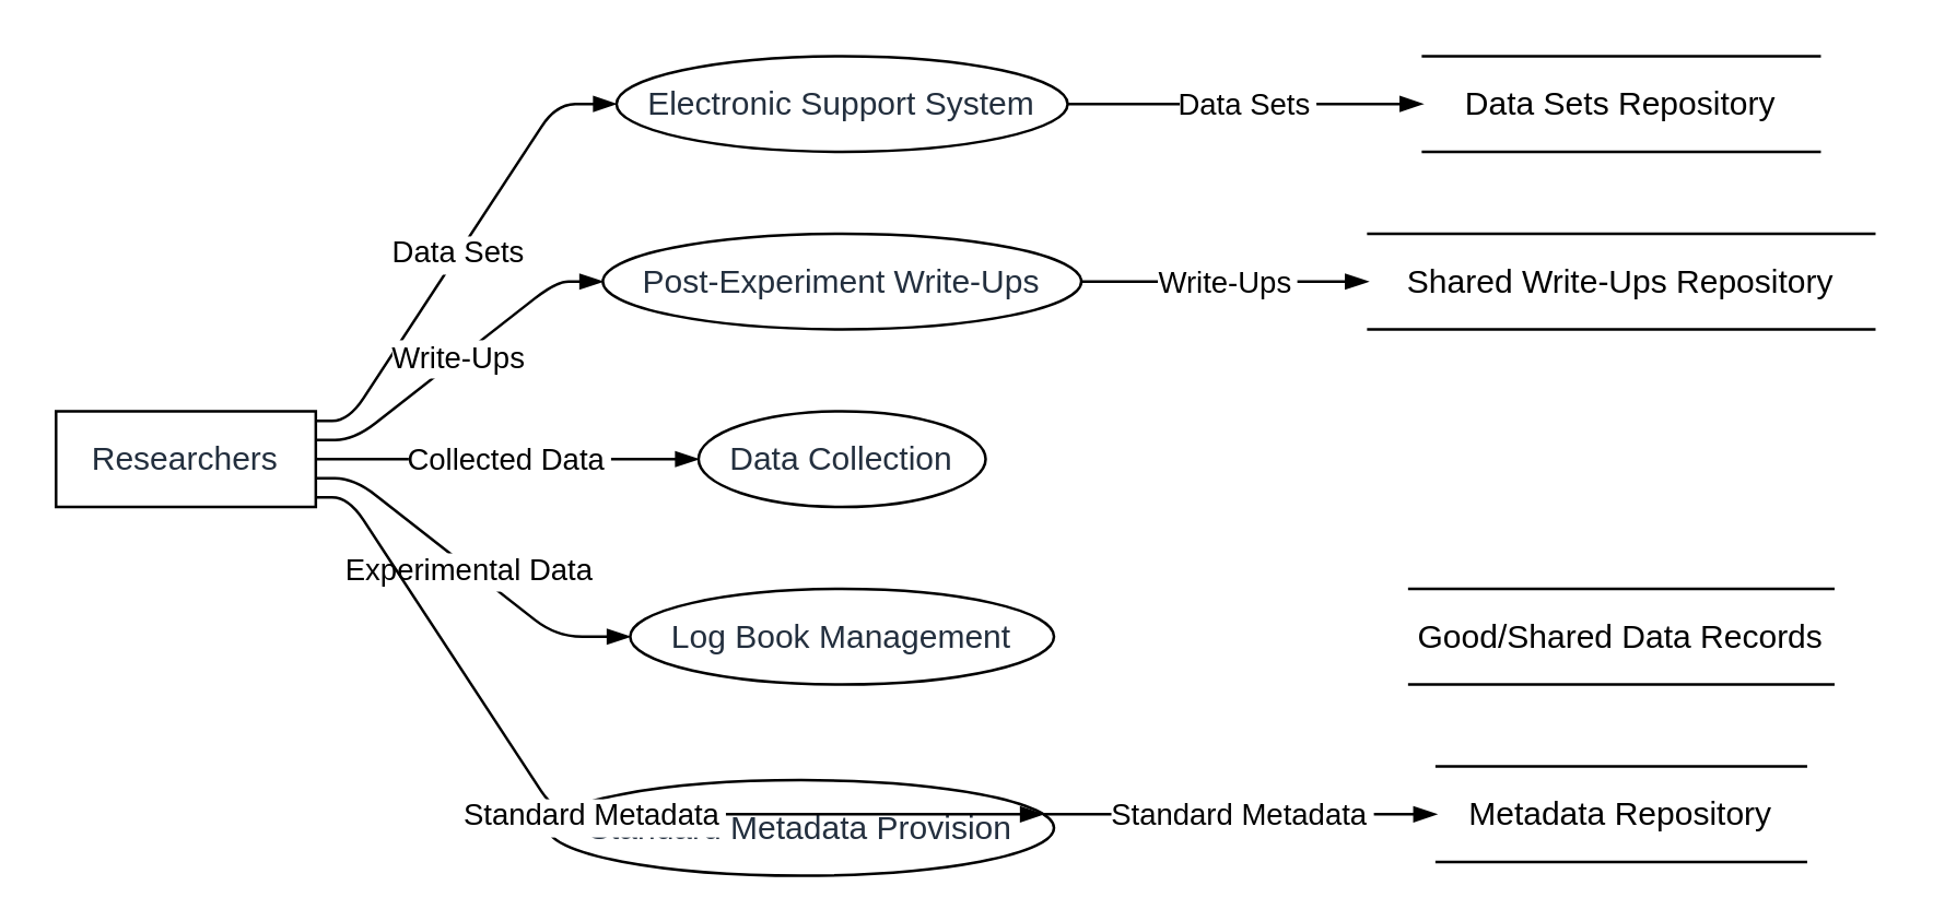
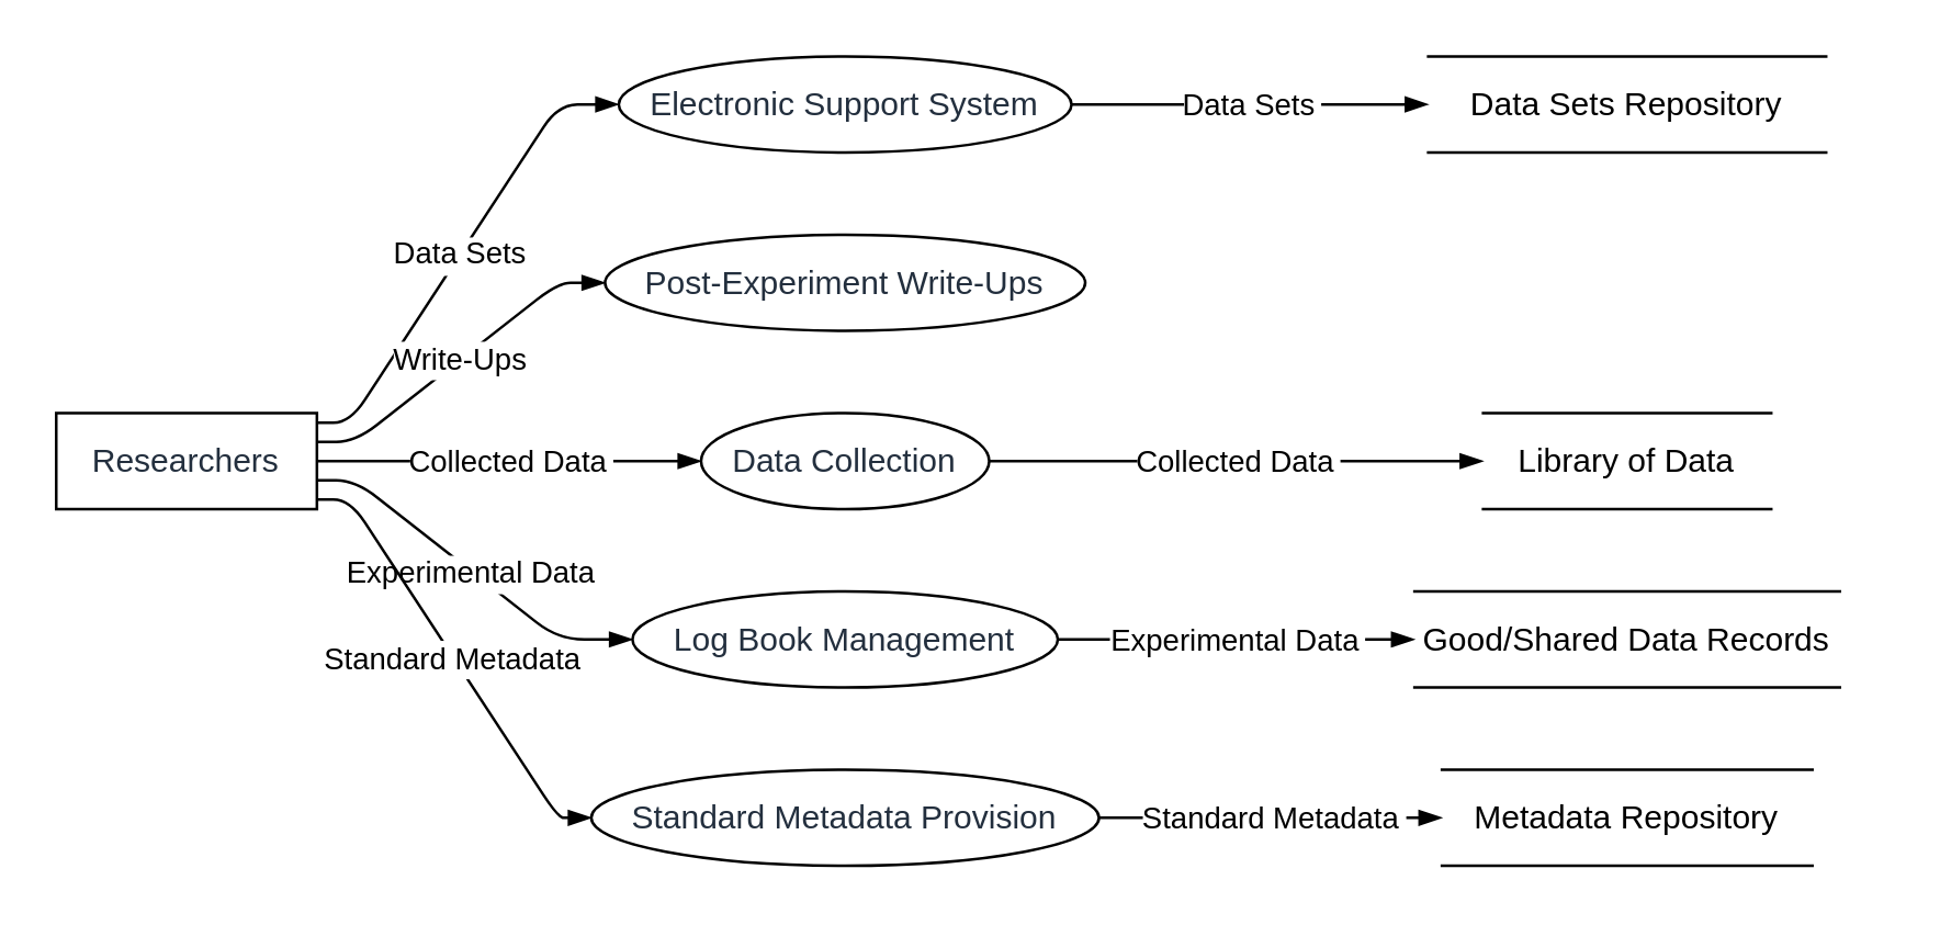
  <mxCell id="0" />
  <mxCell id="1" parent="0" />
  <mxCell id="2" value="Researchers" style="shape=rectangle;whiteSpace=wrap;html=1;fillColor=#ffffff;strokeColor=#000000;align=center;verticalAlign=middle;fontColor=#232F3E;" vertex="1" parent="1"><mxGeometry y="150" width="95" height="35" as="geometry" x="20" /></mxCell>
  <mxCell id="3" value="Electronic Support System" style="shape=ellipse;perimeter=ellipsePerimeter;whiteSpace=wrap;html=1;fillColor=#ffffff;strokeColor=#000000;align=center;verticalAlign=middle;fontColor=#232F3E;" vertex="1" parent="1"><mxGeometry x="225" width="165" height="35" as="geometry" y="20" /></mxCell>
  <mxCell id="4" value="Data Sets Repository" style="html=1;dashed=0;whiteSpace=wrap;shape=partialRectangle;right=0;left=0;" vertex="1" parent="1"><mxGeometry x="520" width="145" height="35" as="geometry" y="20" /></mxCell>
  <mxCell id="5" value="Post-Experiment Write-Ups" style="shape=ellipse;perimeter=ellipsePerimeter;whiteSpace=wrap;html=1;fillColor=#ffffff;strokeColor=#000000;align=center;verticalAlign=middle;fontColor=#232F3E;" vertex="1" parent="1"><mxGeometry x="220" y="85" width="175" height="35" as="geometry" /></mxCell>
- <mxCell id="6" value="Shared Write-Ups Repository" style="html=1;dashed=0;whiteSpace=wrap;shape=partialRectangle;right=0;left=0;" vertex="1" parent="1"><mxGeometry x="500" y="85" width="185" height="35" as="geometry" /></mxCell>
  <mxCell id="7" value="Data Collection" style="shape=ellipse;perimeter=ellipsePerimeter;whiteSpace=wrap;html=1;fillColor=#ffffff;strokeColor=#000000;align=center;verticalAlign=middle;fontColor=#232F3E;" vertex="1" parent="1"><mxGeometry x="255" y="150" width="105" height="35" as="geometry" /></mxCell>
+ <mxCell id="8" value="Library of Data" style="html=1;dashed=0;whiteSpace=wrap;shape=partialRectangle;right=0;left=0;" vertex="1" parent="1"><mxGeometry x="540" y="150" width="105" height="35" as="geometry" /></mxCell>
  <mxCell id="9" value="Log Book Management" style="shape=ellipse;perimeter=ellipsePerimeter;whiteSpace=wrap;html=1;fillColor=#ffffff;strokeColor=#000000;align=center;verticalAlign=middle;fontColor=#232F3E;" vertex="1" parent="1"><mxGeometry x="230" y="215" width="155" height="35" as="geometry" /></mxCell>
  <mxCell id="10" value="Good/Shared Data Records" style="html=1;dashed=0;whiteSpace=wrap;shape=partialRectangle;right=0;left=0;" vertex="1" parent="1"><mxGeometry x="515" y="215" width="155" height="35" as="geometry" /></mxCell>
- <mxCell id="11" value="Standard Metadata Provision" style="shape=ellipse;perimeter=ellipsePerimeter;whiteSpace=wrap;html=1;fillColor=#ffffff;strokeColor=#000000;align=center;verticalAlign=middle;fontColor=#232F3E;" vertex="1" parent="1"><mxGeometry x="200" y="285" width="185" height="35" as="geometry" /></mxCell>
+ <mxCell id="11" value="Standard Metadata Provision" style="shape=ellipse;perimeter=ellipsePerimeter;whiteSpace=wrap;html=1;fillColor=#ffffff;strokeColor=#000000;align=center;verticalAlign=middle;fontColor=#232F3E;" vertex="1" parent="1"><mxGeometry x="215" y="280" width="185" height="35" as="geometry" /></mxCell>
  <mxCell id="12" value="Metadata Repository" style="html=1;dashed=0;whiteSpace=wrap;shape=partialRectangle;right=0;left=0;" vertex="1" parent="1"><mxGeometry x="525" y="280" width="135" height="35" as="geometry" /></mxCell>
  <mxCell id="13" value="Data Sets" style="endArrow=blockThin;endFill=1;fontSize=11;orthogonal=1;noEdgeStyle=1;" edge="1" parent="1" source="2" target="3"><mxGeometry relative="1" as="geometry"><Array as="points"><mxPoint x="127" y="153.5" /><mxPoint x="203" y="37.5" /></Array></mxGeometry></mxCell>
  <mxCell id="14" value="Data Sets" style="endArrow=blockThin;endFill=1;fontSize=11;orthogonal=1;noEdgeStyle=1;" edge="1" parent="1" source="3" target="4"><mxGeometry relative="1" as="geometry"><Array as="points"><mxPoint x="412" y="37.5" /><mxPoint x="488" y="37.5" /></Array></mxGeometry></mxCell>
  <mxCell id="15" value="Write-Ups" style="endArrow=blockThin;endFill=1;fontSize=11;orthogonal=1;noEdgeStyle=1;" edge="1" parent="1" source="2" target="5"><mxGeometry relative="1" as="geometry"><Array as="points"><mxPoint x="129" y="160.5" /><mxPoint x="203" y="102.5" /></Array></mxGeometry></mxCell>
- <mxCell id="16" value="Write-Ups" style="endArrow=blockThin;endFill=1;fontSize=11;orthogonal=1;noEdgeStyle=1;" edge="1" parent="1" source="5" target="6"><mxGeometry relative="1" as="geometry"><Array as="points"><mxPoint x="412" y="102.5" /><mxPoint x="488" y="102.5" /></Array></mxGeometry></mxCell>
  <mxCell id="17" value="Collected Data" style="endArrow=blockThin;endFill=1;fontSize=11;orthogonal=1;noEdgeStyle=1;" edge="1" parent="1" source="2" target="7"><mxGeometry relative="1" as="geometry"><Array as="points"><mxPoint x="131" y="167.5" /><mxPoint x="203" y="167.5" /></Array></mxGeometry></mxCell>
+ <mxCell id="18" value="Collected Data" style="endArrow=blockThin;endFill=1;fontSize=11;orthogonal=1;noEdgeStyle=1;" edge="1" parent="1" source="7" target="8"><mxGeometry relative="1" as="geometry"><Array as="points"><mxPoint x="412" y="167.5" /><mxPoint x="488" y="167.5" /></Array></mxGeometry></mxCell>
  <mxCell id="19" value="Experimental Data" style="endArrow=blockThin;endFill=1;fontSize=11;orthogonal=1;noEdgeStyle=1;" edge="1" parent="1" source="2" target="9"><mxGeometry relative="1" as="geometry"><Array as="points"><mxPoint x="129" y="174.5" /><mxPoint x="203" y="232.5" /></Array></mxGeometry></mxCell>
+ <mxCell id="20" value="Experimental Data" style="endArrow=blockThin;endFill=1;fontSize=11;orthogonal=1;noEdgeStyle=1;" edge="1" parent="1" source="9" target="10"><mxGeometry relative="1" as="geometry"><Array as="points"><mxPoint x="412" y="232.5" /><mxPoint x="488" y="232.5" /></Array></mxGeometry></mxCell>
  <mxCell id="21" value="Standard Metadata" style="endArrow=blockThin;endFill=1;fontSize=11;orthogonal=1;noEdgeStyle=1;" edge="1" parent="1" source="2" target="11"><mxGeometry relative="1" as="geometry"><Array as="points"><mxPoint x="127" y="181.5" /><mxPoint x="203" y="297.5" /></Array></mxGeometry></mxCell>
  <mxCell id="22" value="Standard Metadata" style="endArrow=blockThin;endFill=1;fontSize=11;orthogonal=1;noEdgeStyle=1;" edge="1" parent="1" source="11" target="12"><mxGeometry relative="1" as="geometry"><Array as="points"><mxPoint x="412" y="297.5" /><mxPoint x="488" y="297.5" /></Array></mxGeometry></mxCell>
